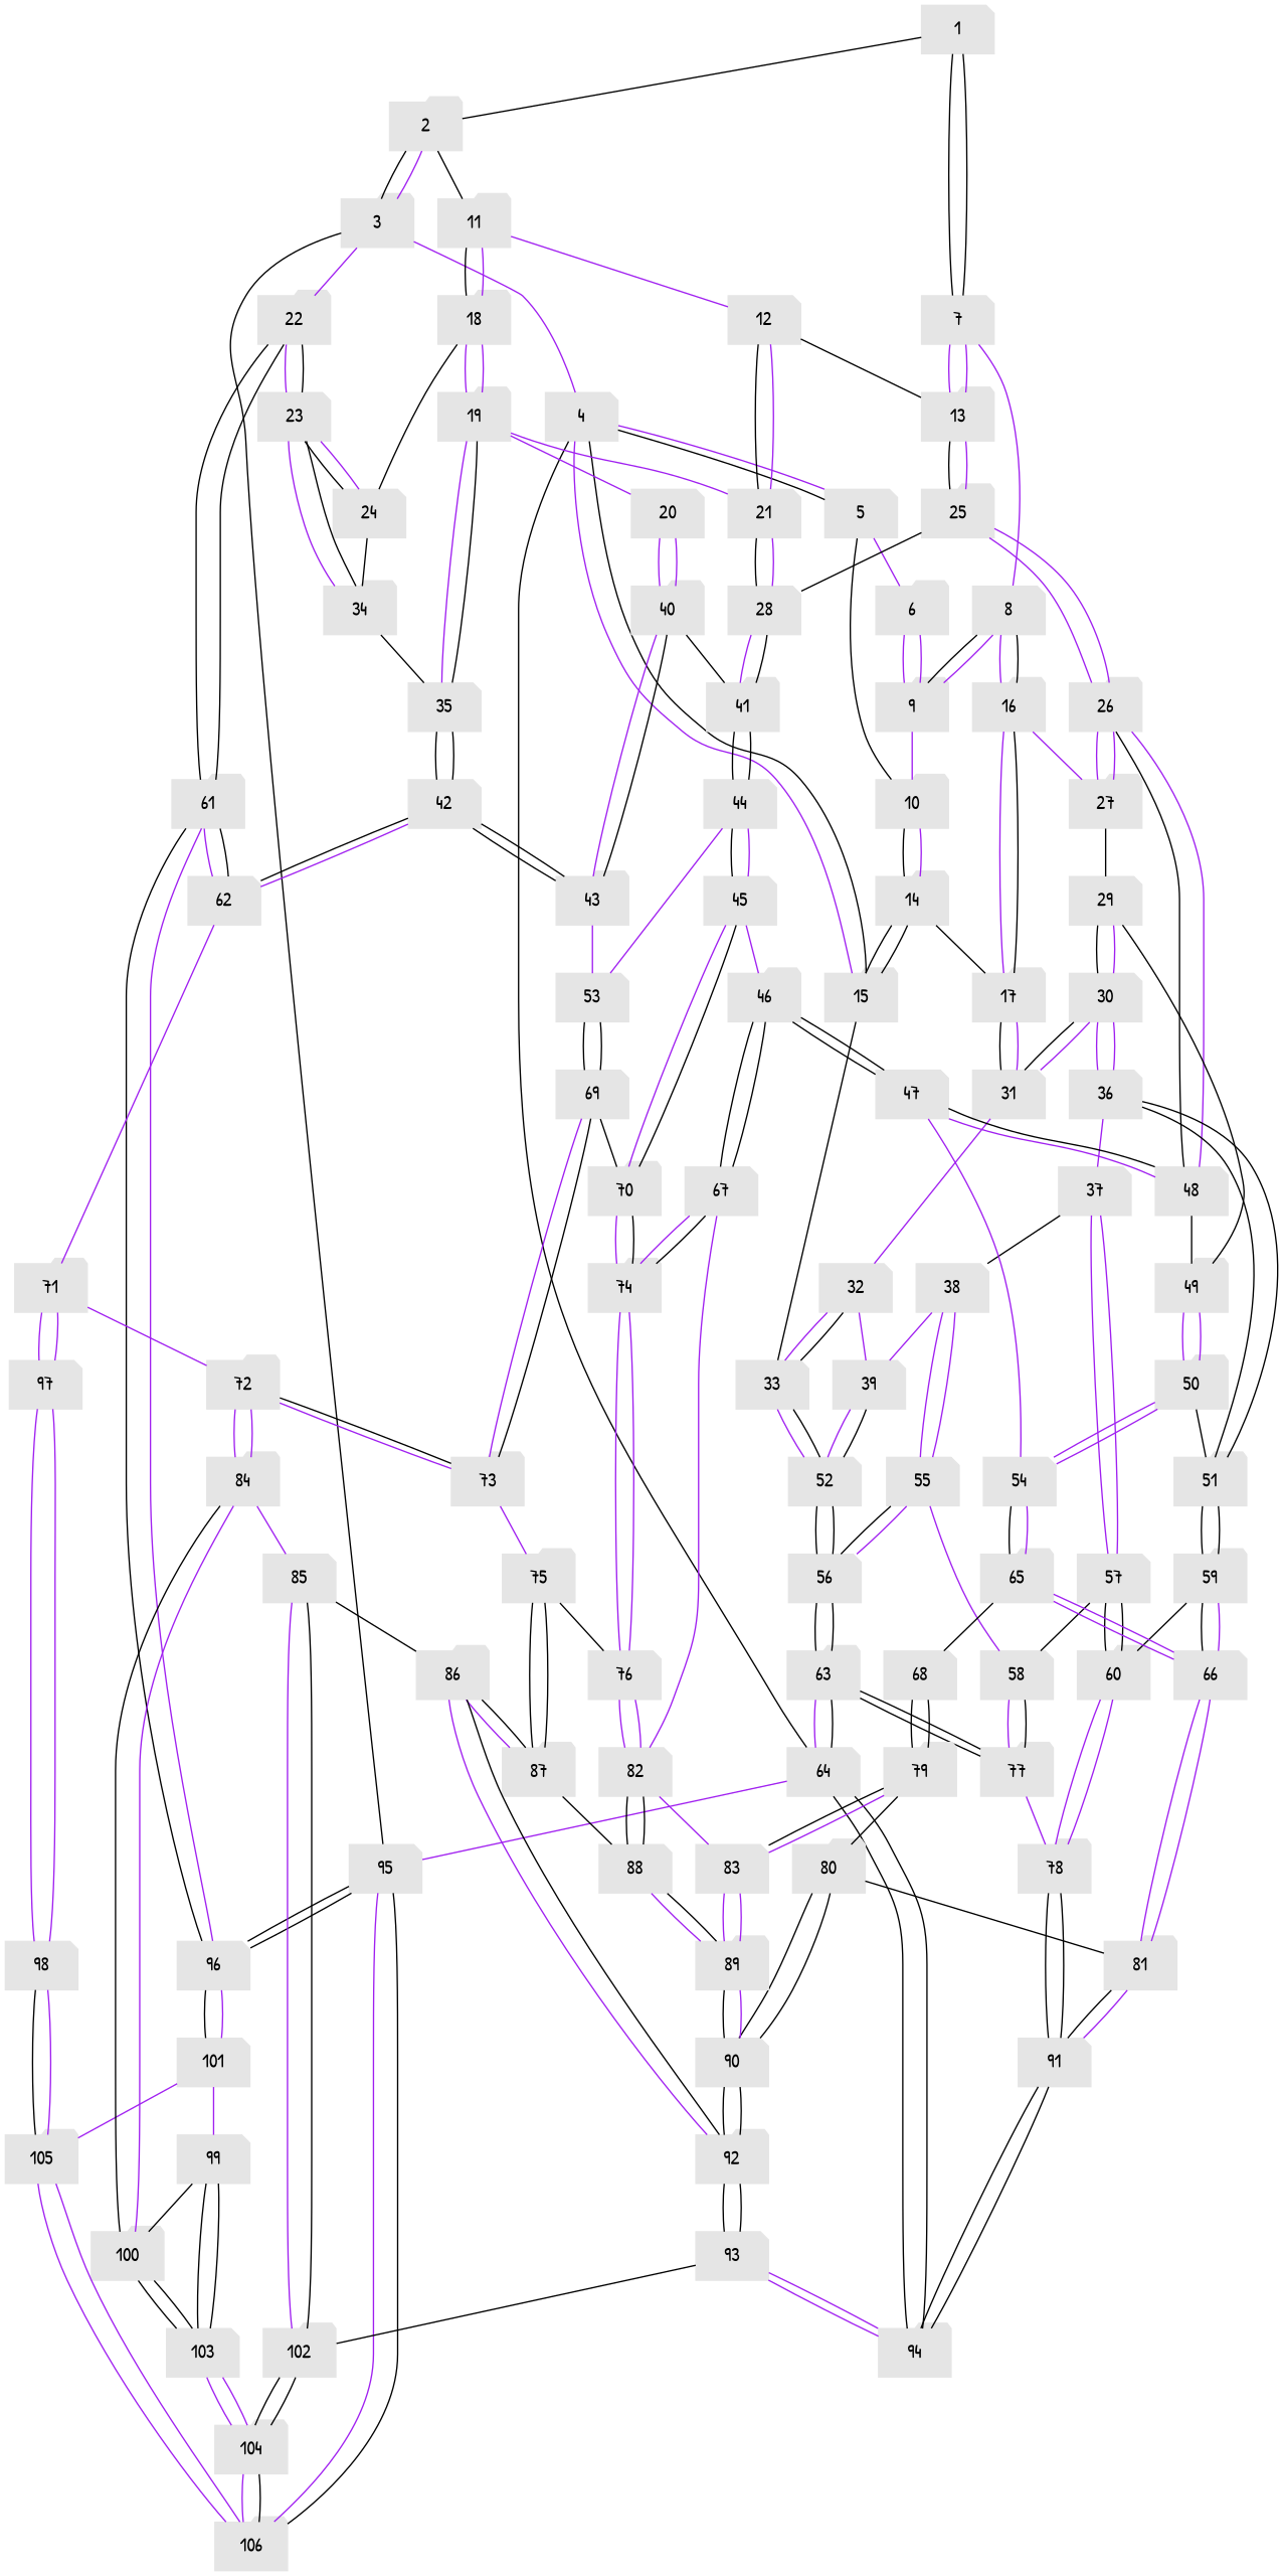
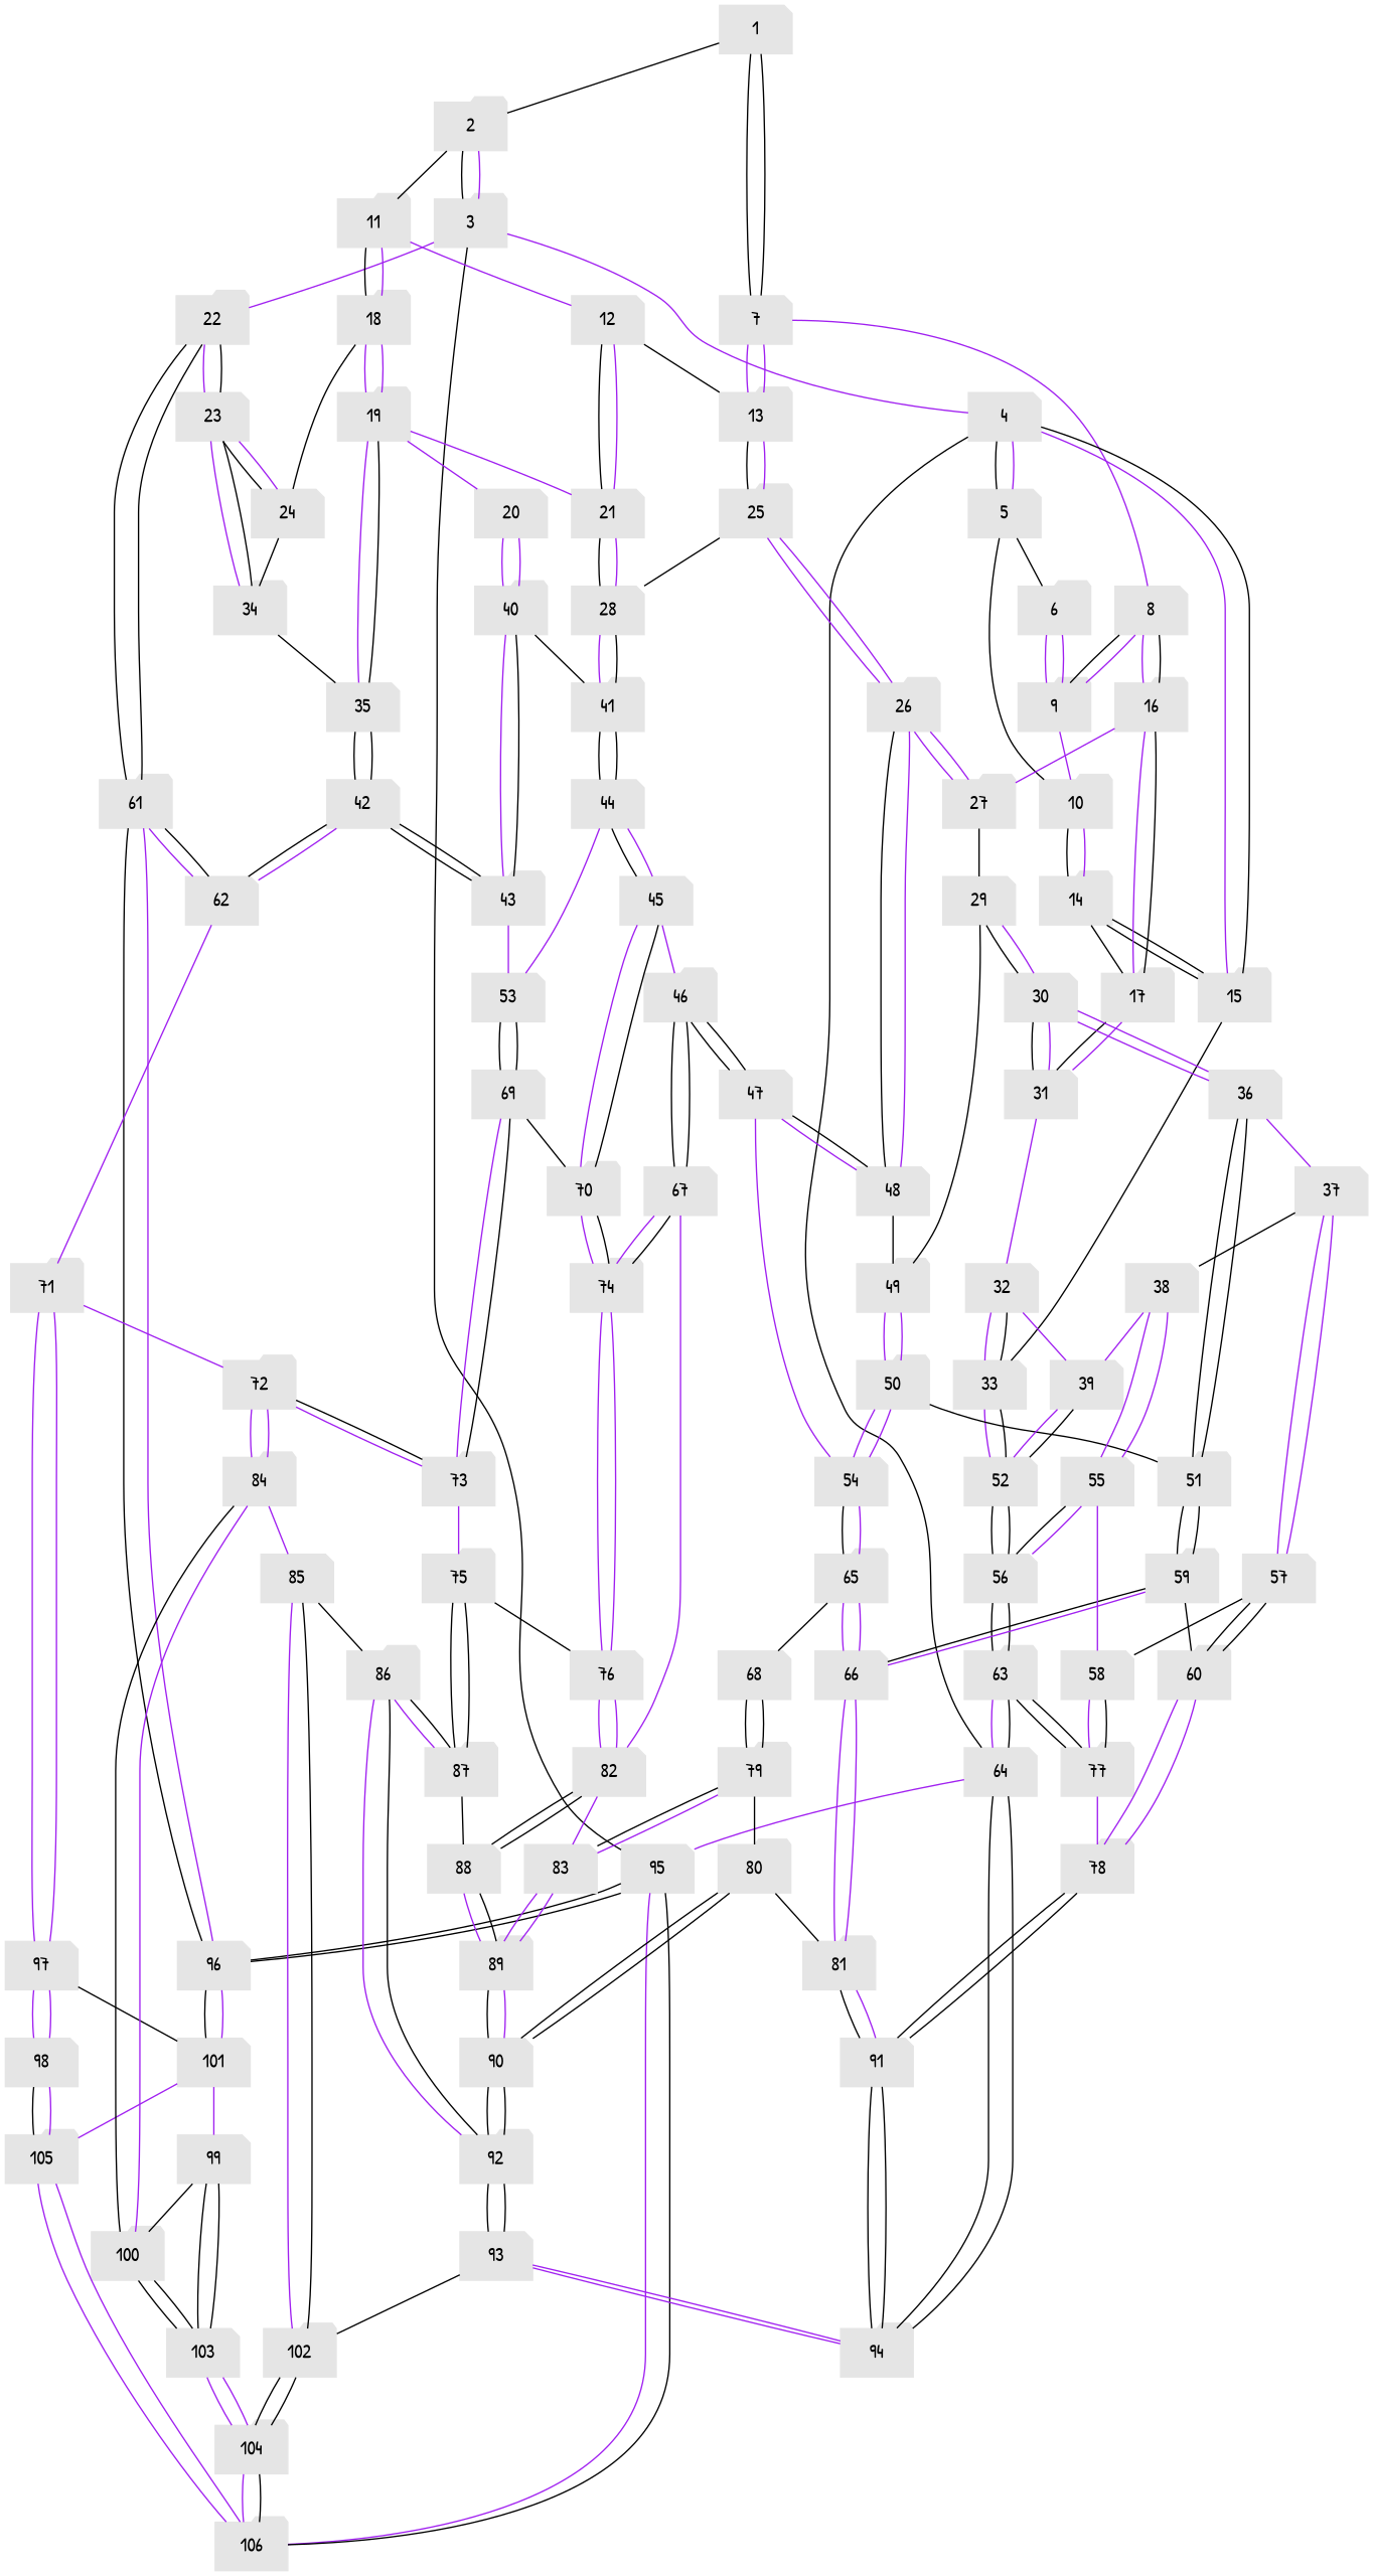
  graph {
    fontname="Patrick Hand"
    node [color=gray90 fontname="Patrick Hand" shape=note style=filled]
    edge [color=black fontname="Patrick Hand"]
    2 [shape=folder]
    1
    7
    3 [shape=folder]
    11 [shape=folder]
    8
    13 [shape=folder]
    4
    22 [shape=folder]
    95
    12
    18 [shape=folder]
    5
    15 [shape=folder]
    64
    23
    61 [shape=folder]
    96
    106 [shape=folder]
    6 [shape=folder]
    10 [shape=folder]
    33
    94 [shape=folder]
    9 [shape=folder]
    14 [shape=folder]
    16 [shape=folder]
    25 [shape=folder]
    17 [shape=folder]
    27 [shape=folder]
    21
    19 [shape=folder]
    24
    28
    26 [shape=folder]
    31
    52
    29
    32
    20
    35
    34 [shape=folder]
    40 [shape=folder]
    42
    41 [shape=folder]
    43 [shape=folder]
    62
    48
    49 [shape=folder]
    30
    44
    36
    50 [shape=folder]
    37
    51 [shape=folder]
    39
    56
    38
    57
    59 [shape=folder]
    55
    58
    60 [shape=folder]
    53
    45
    71 [shape=folder]
    69
    46 [shape=folder]
    70 [shape=folder]
    47
    67
    74 [shape=folder]
    54
    82
    65 [shape=folder]
    66
    63 [shape=folder]
    73 [shape=folder]
    68
    77 [shape=folder]
    78 [shape=folder]
    81 [shape=folder]
    91
    101
    72 [shape=folder]
    97
    79 [shape=folder]
    76
    80 [shape=folder]
    83
    75 [shape=folder]
    84 [shape=folder]
    98
    85
    100 [shape=folder]
    87 [shape=folder]
    88
    90
    89 [shape=folder]
    92 [shape=folder]
    86 [shape=folder]
    102 [shape=folder]
    103
    104 [shape=folder]
    93
    99
    105 [shape=folder]
    2 -- 3
    2 -- 3 [color=purple]
    2 -- 11
    1 -- 2
    1 -- 7
    1 -- 7
    7 -- 8 [color=purple]
    7 -- 13 [color=purple]
    7 -- 13 [color=purple]
    3 -- 4 [color=purple]
    3 -- 22 [color=purple]
    3 -- 95
    11 -- 12 [color=purple]
    11 -- 18
    11 -- 18 [color=purple]
    8 -- 9
    8 -- 9 [color=purple]
    8 -- 16 [color=purple]
    8 -- 16
    13 -- 25
    13 -- 25 [color=purple]
    4 -- 5
    4 -- 5 [color=purple]
    4 -- 15 [color=purple]
    4 -- 15
    4 -- 64
    22 -- 23 [color=purple]
    22 -- 23
    22 -- 61
    22 -- 61
    95 -- 96
    95 -- 96
    95 -- 106 [color=purple]
    95 -- 106
    12 -- 13
    12 -- 21
    12 -- 21 [color=purple]
    18 -- 19 [color=purple]
    18 -- 19 [color=purple]
    18 -- 24
-   5 -- 6 [color=purple]
+   5 -- 6
    5 -- 10
    15 -- 33
    64 -- 95 [color=purple]
    64 -- 94
    64 -- 94
    23 -- 24
    23 -- 24 [color=purple]
    23 -- 34 [color=purple]
    23 -- 34
    61 -- 96
    61 -- 96 [color=purple]
    61 -- 62 [color=purple]
    61 -- 62
    96 -- 101
    96 -- 101 [color=purple]
    6 -- 9 [color=purple]
    6 -- 9 [color=purple]
    10 -- 14
    10 -- 14 [color=purple]
    33 -- 52 [color=purple]
    33 -- 52
    9 -- 10 [color=purple]
    14 -- 15
    14 -- 15
    14 -- 17
    16 -- 17 [color=purple]
    16 -- 17
    16 -- 27 [color=purple]
    25 -- 28
    25 -- 26 [color=purple]
    25 -- 26 [color=purple]
    17 -- 31
    17 -- 31 [color=purple]
    27 -- 29
    21 -- 28
    21 -- 28 [color=purple]
    19 -- 21 [color=purple]
    19 -- 20 [color=purple]
    19 -- 35 [color=purple]
    19 -- 35
    24 -- 34
    28 -- 41 [color=purple]
    28 -- 41
    26 -- 27 [color=purple]
    26 -- 27 [color=purple]
    26 -- 48
    26 -- 48 [color=purple]
    31 -- 32 [color=purple]
    52 -- 56
    52 -- 56
    29 -- 49
    29 -- 30
    29 -- 30 [color=purple]
    32 -- 33 [color=purple]
    32 -- 33
    32 -- 39 [color=purple]
    20 -- 40 [color=purple]
    20 -- 40 [color=purple]
    35 -- 42
    35 -- 42
    34 -- 35
    40 -- 41
    40 -- 43 [color=purple]
    40 -- 43
    42 -- 43
    42 -- 43
    42 -- 62
    42 -- 62 [color=purple]
    41 -- 44
    41 -- 44
    43 -- 53 [color=purple]
    62 -- 71 [color=purple]
    48 -- 49
    49 -- 50 [color=purple]
    49 -- 50 [color=purple]
    30 -- 31
    30 -- 31 [color=purple]
    30 -- 36 [color=purple]
    30 -- 36 [color=purple]
    44 -- 53 [color=purple]
    44 -- 45
    44 -- 45 [color=purple]
    36 -- 37 [color=purple]
    36 -- 51
    36 -- 51
    50 -- 51
    50 -- 54 [color=purple]
    50 -- 54 [color=purple]
    37 -- 38
    37 -- 57 [color=purple]
    37 -- 57 [color=purple]
    51 -- 59
    51 -- 59
    39 -- 52 [color=purple]
    39 -- 52
    56 -- 63
    56 -- 63
    38 -- 39 [color=purple]
    38 -- 55 [color=purple]
    38 -- 55 [color=purple]
    57 -- 58
    57 -- 60
    57 -- 60
    59 -- 60
    59 -- 66
    59 -- 66 [color=purple]
    55 -- 56
    55 -- 56 [color=purple]
    55 -- 58 [color=purple]
    58 -- 77 [color=purple]
    58 -- 77
    60 -- 78 [color=purple]
    60 -- 78 [color=purple]
    53 -- 69
    53 -- 69
    45 -- 46 [color=purple]
    45 -- 70 [color=purple]
    45 -- 70
    71 -- 72 [color=purple]
    71 -- 97 [color=purple]
    71 -- 97 [color=purple]
    69 -- 70
    69 -- 73 [color=purple]
    69 -- 73
    46 -- 47
    46 -- 47
    46 -- 67
    46 -- 67
    70 -- 74 [color=purple]
    70 -- 74
    47 -- 48 [color=purple]
    47 -- 48
    47 -- 54 [color=purple]
    67 -- 74 [color=purple]
    67 -- 74
    67 -- 82 [color=purple]
    74 -- 76 [color=purple]
    74 -- 76 [color=purple]
    54 -- 65
    54 -- 65 [color=purple]
    82 -- 83 [color=purple]
    82 -- 88
    82 -- 88
    65 -- 66 [color=purple]
    65 -- 66 [color=purple]
    65 -- 68
    66 -- 81 [color=purple]
    66 -- 81 [color=purple]
    63 -- 64 [color=purple]
    63 -- 64
    63 -- 77
    63 -- 77
    73 -- 75 [color=purple]
    68 -- 79
    68 -- 79
    77 -- 78 [color=purple]
    78 -- 91
    78 -- 91
    81 -- 91
    81 -- 91 [color=purple]
    91 -- 94
    91 -- 94
    101 -- 99 [color=purple]
    101 -- 105 [color=purple]
    72 -- 73 [color=purple]
    72 -- 73
    72 -- 84 [color=purple]
    72 -- 84 [color=purple]
+   97 -- 101
    97 -- 98 [color=purple]
    97 -- 98 [color=purple]
    79 -- 80
    79 -- 83
    79 -- 83 [color=purple]
    76 -- 82 [color=purple]
    76 -- 82 [color=purple]
    80 -- 81
    80 -- 90
    80 -- 90
    83 -- 89 [color=purple]
    83 -- 89 [color=purple]
    75 -- 76
    75 -- 87
    75 -- 87
    84 -- 85 [color=purple]
    84 -- 100
    84 -- 100 [color=purple]
    98 -- 105
    98 -- 105 [color=purple]
    85 -- 86
    85 -- 102 [color=purple]
    85 -- 102
    100 -- 103
    100 -- 103
    87 -- 88
    88 -- 89 [color=purple]
    88 -- 89
    90 -- 92
    90 -- 92
    89 -- 90
    89 -- 90 [color=purple]
    92 -- 93
    92 -- 93
    86 -- 87 [color=purple]
    86 -- 87
    86 -- 92 [color=purple]
    86 -- 92
    102 -- 104
    102 -- 104
    103 -- 104 [color=purple]
    103 -- 104 [color=purple]
    104 -- 106 [color=purple]
    104 -- 106
    93 -- 94 [color=purple]
    93 -- 94 [color=purple]
    93 -- 102
    99 -- 100
    99 -- 103
    99 -- 103
    105 -- 106 [color=purple]
    105 -- 106 [color=purple]
  }
